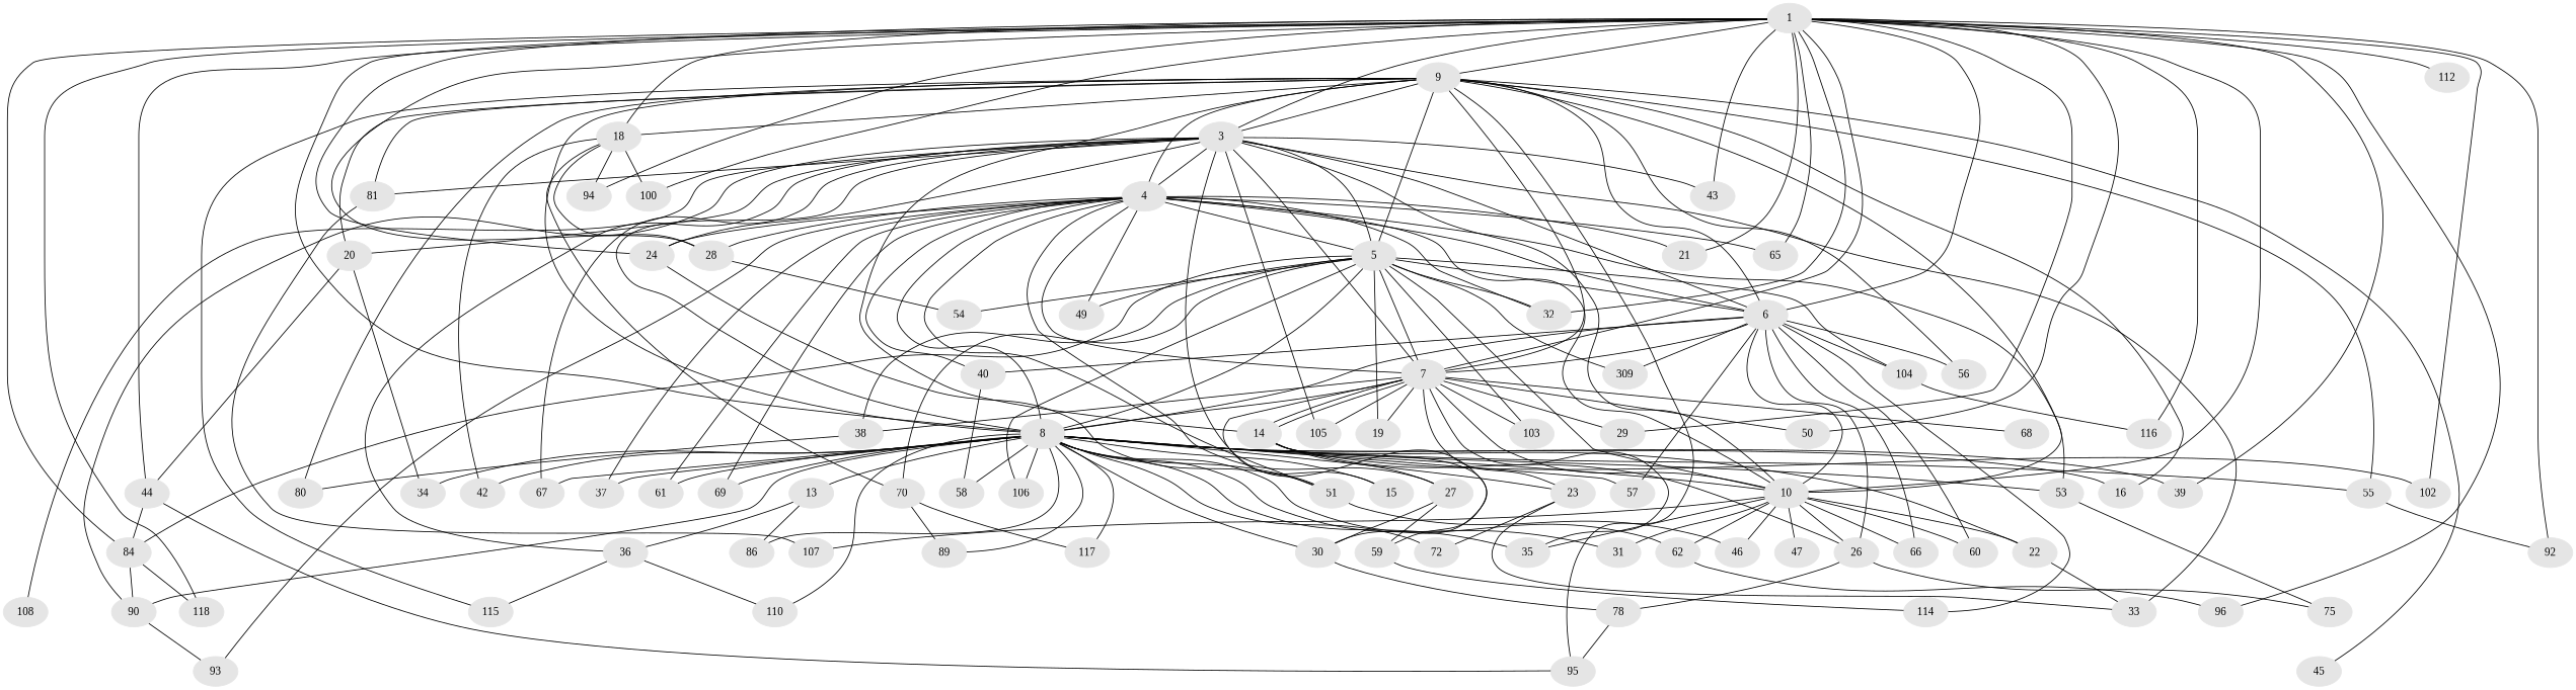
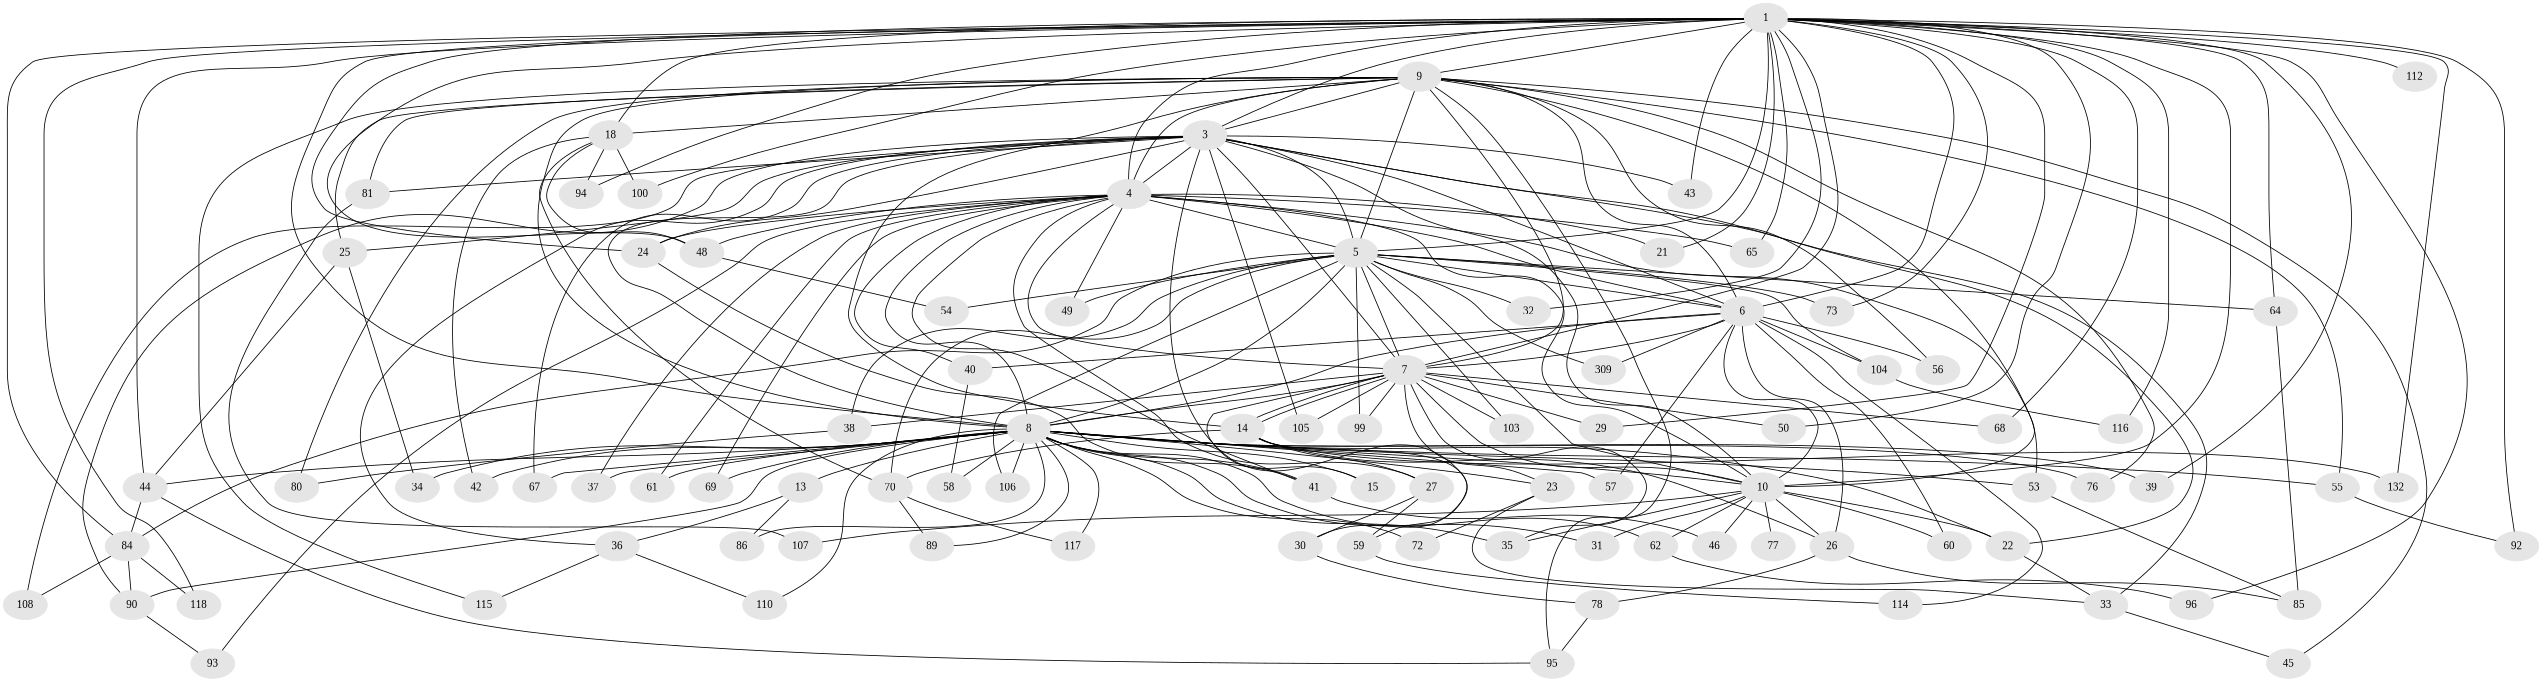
  graph {
    fontname="Liberation Serif"
    node [color=gray90 fontname="Liberation Serif" style=filled]
    edge [fontname="Liberation Serif"]
    1 [super="+17"]
    n2 [label=9 super="+76"]
    3 [super="+19"]
    4 [super="+20"]
    5 [super="+71"]
    6 [super="+87"]
    7 [super="+74"]
    8 [super="+9"]
    10 [super="+101"]
    18 [super="+31"]
    21
    24 [super="+113"]
-   28 [super="+63"]
+   28 [super="+63" label=48]
    29
    32
    39 [super="+77"]
    43
    44 [super="+83"]
    50
+   64
    65
    68
+   73
    84 [super="+88"]
    92
    94
    96
    100
-   102
+   102 [label=132]
    112
    116
    118
    14 [super="+59"]
-   16
-   25 [label=20]
+   16 [label=76]
+   25
    45
    55 [super="+82"]
    56
    80
    81
    95
    115
    22 [super="+85"]
    33 [super="+51"]
    36
    n46 [label=59]
    67
    90 [super="+97"]
    105
    108
    27
    37
    40
    49
    53
    61
    69
    93
-   41 [label=51]
+   41
    38
    54
    70 [super="+79"]
-   99 [label=19]
+   99
    103
    104
    106
    n67 [label=309]
    26 [super="+48"]
    57
    60
-   66
    114
    15 [super="+91"]
    23
    35
    n76 [label=31]
    13
    34
    42
    58
    62
    72
    86
    89
    110
    117
-   47
+   47 [label=77]
    46
    107
-   75 [super="+111"]
+   75 [super="+111" label=85]
    30
    78 [super="+98"]
    1 -- n2
    1 -- 3
-   32 -- 4 [weight=2]
+   1 -- 4 [weight=2]
+   1 -- 5
    1 -- 6
    1 -- 7 [weight=2]
    1 -- 8 [weight=2]
    1 -- 10
    1 -- 18 [weight=2]
    1 -- 21
    1 -- 24
    1 -- 28
    1 -- 29
    1 -- 32
    1 -- 39
    1 -- 43
    1 -- 44
    1 -- 50
+   1 -- 64
    1 -- 65
+   1 -- 68
+   1 -- 73
    1 -- 84
    1 -- 92
    1 -- 94
    1 -- 96
    1 -- 100
    1 -- 102
    1 -- 112
    1 -- 116
    1 -- 118
    n2 -- 3
    n2 -- 4
    n2 -- 5 [weight=2]
    n2 -- 6
    n2 -- 7
    n2 -- 8 [weight=2]
    n2 -- 10
    n2 -- 18
    n2 -- 14
    n2 -- 16
    n2 -- 25
    n2 -- 45
    n2 -- 55
    n2 -- 56
    n2 -- 80
    n2 -- 81
    n2 -- 95
    n2 -- 115
    3 -- 4 [weight=2]
    3 -- 5
    3 -- 6
    3 -- 7
    3 -- 8 [weight=2]
    3 -- 10
    3 -- 24
    3 -- 43
    3 -- 25
    3 -- 81
+   3 -- 22
    3 -- 33
    3 -- 36
    3 -- n46
    3 -- 67
    3 -- 90
    3 -- 105
    3 -- 108
    4 -- 5
    4 -- 6 [weight=2]
    4 -- 7
    4 -- 8 [weight=2]
    4 -- 10
    4 -- 21
    4 -- 24
    4 -- 28
    4 -- 65
    4 -- 27
    4 -- 37
    4 -- 40
    4 -- 49
    4 -- 53
    4 -- 61
    4 -- 69
    4 -- 93
    4 -- 41
    5 -- 6
    5 -- 7
    5 -- 8 [weight=2]
    5 -- 10
    5 -- 32
+   5 -- 64
+   5 -- 73
    5 -- 84
    5 -- 49
    5 -- 38
    5 -- 54
    5 -- 70
    5 -- 99
    5 -- 103
    5 -- 104
    5 -- 106
    5 -- n67
    6 -- 7 [weight=2]
    6 -- 8 [weight=2]
    6 -- 10
    6 -- 56
    6 -- 40
    6 -- 104
    6 -- n67
    6 -- 26
    6 -- 57
    6 -- 60
-   6 -- 66
    6 -- 114
    7 -- 8 [weight=2]
    7 -- 10
    7 -- 29
    7 -- 50
    7 -- 68
    7 -- 14
    7 -- 14
    7 -- 105
    7 -- 38
    7 -- 99
    7 -- 103
    7 -- 15 [weight=2]
    7 -- 23
    7 -- 35
    8 -- 10 [weight=2]
    8 -- 39 [weight=2]
-   8 -- 30
+   8 -- 44
    8 -- 16
    8 -- 55
    8 -- 22
    8 -- 67
    8 -- 90
    8 -- 37
    8 -- 53
    8 -- 61
    8 -- 69
    8 -- 41
    8 -- 106
    8 -- 57
    8 -- 15
    8 -- 23
    8 -- 35
    8 -- n76
    8 -- 13 [weight=2]
    8 -- 34
    8 -- 42
    8 -- 58
    8 -- 62
    8 -- 72
    8 -- 86
    8 -- 89
    8 -- 110
    8 -- 117
    10 -- 22
    10 -- 26
    10 -- 60
-   10 -- 66
    10 -- 35
    10 -- n76
    10 -- 62
    10 -- 47
    10 -- 46
    10 -- 107
    18 -- 28
    18 -- 94
    18 -- 100
    18 -- 70
    18 -- 42
    24 -- 41
    28 -- 54
    44 -- 84
    44 -- 95
+   64 -- 75
    84 -- 118
    84 -- 90
+   84 -- 108
    14 -- 102
    14 -- 27
+   14 -- 70
    14 -- 26
    14 -- 30
    25 -- 44
    25 -- 34
    55 -- 92
    81 -- 107
    22 -- 33
+   33 -- 45
    36 -- 115
    36 -- 110
    n46 -- 114
    90 -- 93
    27 -- n46
    27 -- 30
    40 -- 58
    53 -- 75
    41 -- 46
    38 -- 80
    70 -- 89
    70 -- 117
    104 -- 116
    26 -- 75
    26 -- 78
    23 -- 33
    23 -- 72
    13 -- 36
    13 -- 86
    62 -- 96
    30 -- 78
    78 -- 95
  }
